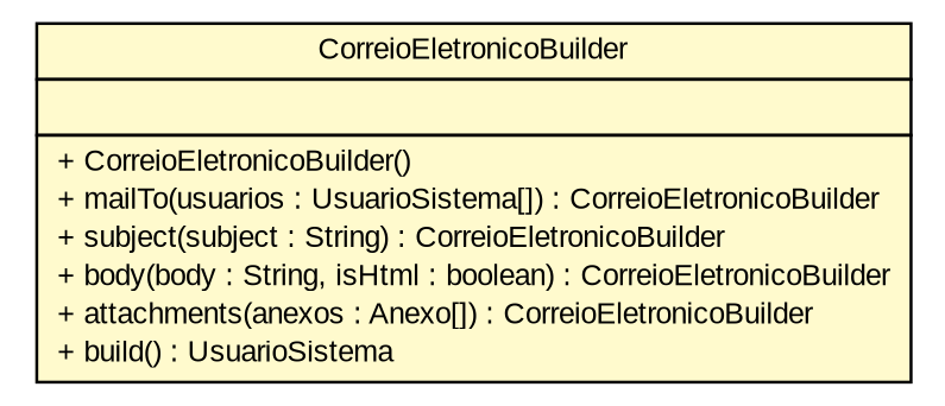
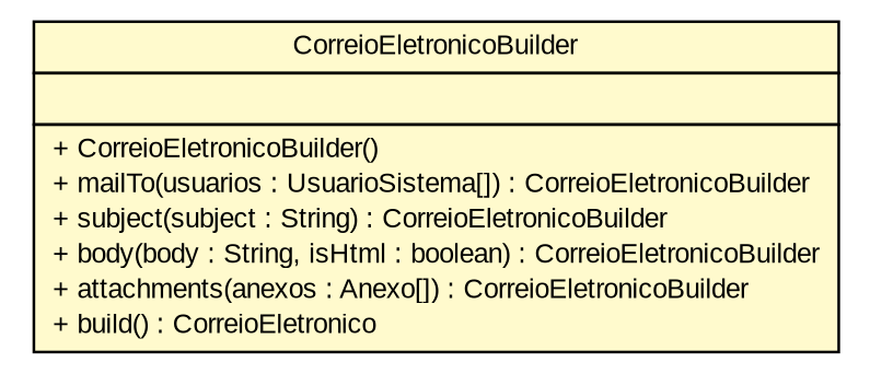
  digraph {
    nodesep=0.25
    ranksep=0.5
-   n1 [fontcolor=black fontname=arial fontsize=10.0 label=<<table title="br.gov.to.sefaz.seg.business.mail.builder.CorreioEletronicoBuilder" border="0" cellborder="1" cellspacing="0" cellpadding="2" port="p" bgcolor="lemonChiffon" href="./CorreioEletronicoBuilder.html"> 		<tr><td><table border="0" cellspacing="0" cellpadding="1"> <tr><td align="center" balign="center"> CorreioEletronicoBuilder </td></tr> 		</table></td></tr> 		<tr><td><table border="0" cellspacing="0" cellpadding="1"> <tr><td align="left" balign="left">  </td></tr> 		</table></td></tr> 		<tr><td><table border="0" cellspacing="0" cellpadding="1"> <tr><td align="left" balign="left"> + CorreioEletronicoBuilder() </td></tr> <tr><td align="left" balign="left"> + mailTo(usuarios : UsuarioSistema[]) : CorreioEletronicoBuilder </td></tr> <tr><td align="left" balign="left"> + subject(subject : String) : CorreioEletronicoBuilder </td></tr> <tr><td align="left" balign="left"> + body(body : String, isHtml : boolean) : CorreioEletronicoBuilder </td></tr> <tr><td align="left" balign="left"> + attachments(anexos : Anexo[]) : CorreioEletronicoBuilder </td></tr> <tr><td align="left" balign="left"> + build() : UsuarioSistema </td></tr> 		</table></td></tr> 		</table>> shape=plaintext]
+   n1 [fontcolor=black fontname=arial fontsize=10.0 label=<<table title="br.gov.to.sefaz.seg.business.mail.builder.CorreioEletronicoBuilder" border="0" cellborder="1" cellspacing="0" cellpadding="2" port="p" bgcolor="lemonChiffon" href="./CorreioEletronicoBuilder.html"> 		<tr><td><table border="0" cellspacing="0" cellpadding="1"> <tr><td align="center" balign="center"> CorreioEletronicoBuilder </td></tr> 		</table></td></tr> 		<tr><td><table border="0" cellspacing="0" cellpadding="1"> <tr><td align="left" balign="left">  </td></tr> 		</table></td></tr> 		<tr><td><table border="0" cellspacing="0" cellpadding="1"> <tr><td align="left" balign="left"> + CorreioEletronicoBuilder() </td></tr> <tr><td align="left" balign="left"> + mailTo(usuarios : UsuarioSistema[]) : CorreioEletronicoBuilder </td></tr> <tr><td align="left" balign="left"> + subject(subject : String) : CorreioEletronicoBuilder </td></tr> <tr><td align="left" balign="left"> + body(body : String, isHtml : boolean) : CorreioEletronicoBuilder </td></tr> <tr><td align="left" balign="left"> + attachments(anexos : Anexo[]) : CorreioEletronicoBuilder </td></tr> <tr><td align="left" balign="left"> + build() : CorreioEletronico </td></tr> 		</table></td></tr> 		</table>> shape=plaintext]
  }
